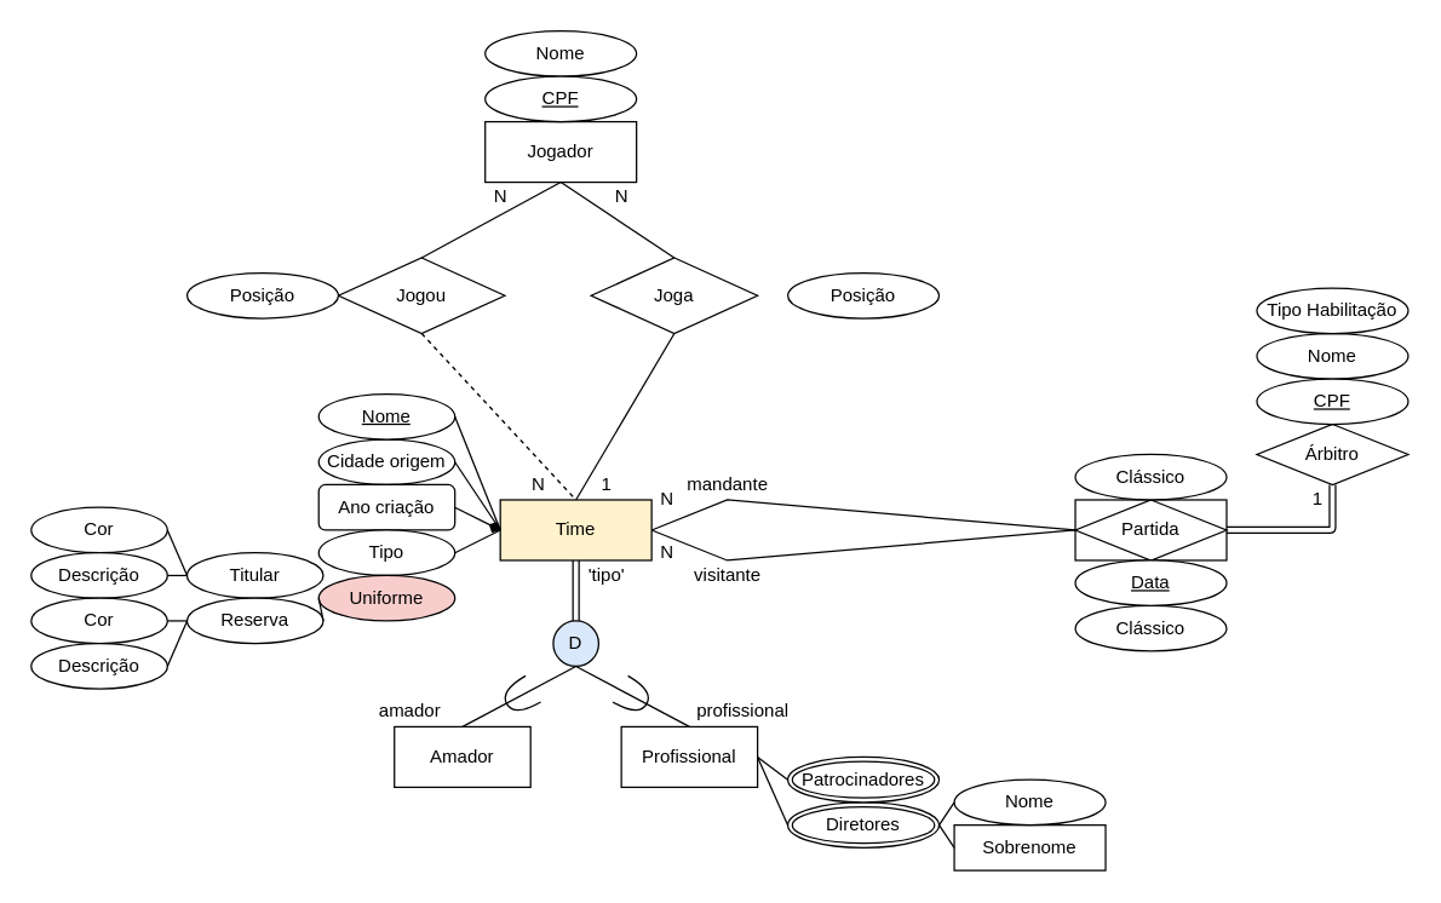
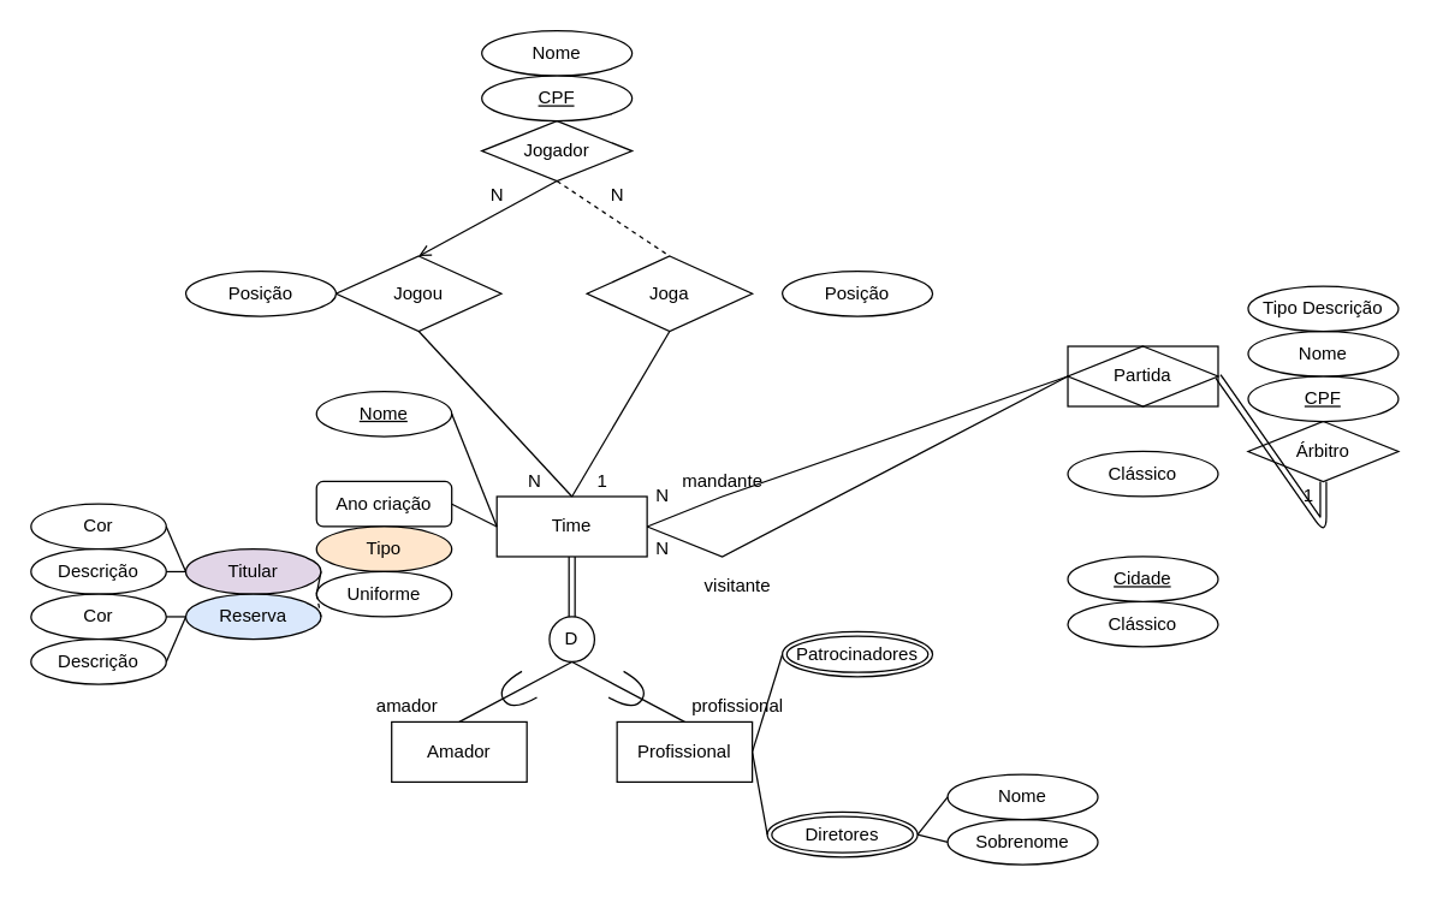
  <mxCell id="0" />
  <mxCell id="1" parent="0" />
- <mxCell id="2" value="Jogador" style="whiteSpace=wrap;html=1;align=center;" parent="1" vertex="1"><mxGeometry x="320" y="80" width="100" height="40" as="geometry" /></mxCell>
- <mxCell id="3" value="Time" style="whiteSpace=wrap;html=1;align=center;fillColor=#fff2cc;" parent="1" vertex="1"><mxGeometry x="330" y="330" width="100" height="40" as="geometry" /></mxCell>
+ <mxCell id="2" value="Jogador" style="rhombus;whiteSpace=wrap;html=1;align=center;" parent="1" vertex="1"><mxGeometry x="320" y="80" width="100" height="40" as="geometry" /></mxCell>
+ <mxCell id="3" value="Time" style="whiteSpace=wrap;html=1;align=center;" parent="1" vertex="1"><mxGeometry x="330" y="330" width="100" height="40" as="geometry" /></mxCell>
  <mxCell id="4" value="Árbitro" style="rhombus;whiteSpace=wrap;html=1;align=center;" parent="1" vertex="1"><mxGeometry x="830" y="280" width="100" height="40" as="geometry" /></mxCell>
  <mxCell id="5" value="" style="shape=link;html=1;entryX=0.5;entryY=1;entryDx=0;entryDy=0;" edge="1" parent="1" target="3"><mxGeometry width="50" height="50" relative="1" as="geometry"><mxPoint x="380" y="410" as="sourcePoint" /><mxPoint x="570" y="300" as="targetPoint" /></mxGeometry></mxCell>
- <mxCell id="6" value="D" style="ellipse;whiteSpace=wrap;html=1;aspect=fixed;fillColor=#dae8fc;" vertex="1" parent="1"><mxGeometry x="365" y="410" width="30" height="30" as="geometry" /></mxCell>
+ <mxCell id="6" value="D" style="ellipse;whiteSpace=wrap;html=1;aspect=fixed;" vertex="1" parent="1"><mxGeometry x="365" y="410" width="30" height="30" as="geometry" /></mxCell>
  <mxCell id="7" value="Amador" style="whiteSpace=wrap;html=1;align=center;" vertex="1" parent="1"><mxGeometry x="260" y="480" width="90" height="40" as="geometry" /></mxCell>
  <mxCell id="8" value="Profissional" style="whiteSpace=wrap;html=1;align=center;" vertex="1" parent="1"><mxGeometry x="410" y="480" width="90" height="40" as="geometry" /></mxCell>
  <mxCell id="9" value="" style="endArrow=none;html=1;rounded=0;exitX=0.5;exitY=0;exitDx=0;exitDy=0;entryX=0.5;entryY=1;entryDx=0;entryDy=0;" edge="1" parent="1" source="7" target="6"><mxGeometry relative="1" as="geometry"><mxPoint x="390" y="470" as="sourcePoint" /><mxPoint x="550" y="470" as="targetPoint" /></mxGeometry></mxCell>
  <mxCell id="10" value="" style="endArrow=none;html=1;rounded=0;exitX=0.5;exitY=0;exitDx=0;exitDy=0;entryX=0.5;entryY=1;entryDx=0;entryDy=0;" edge="1" parent="1" source="8" target="6"><mxGeometry relative="1" as="geometry"><mxPoint x="315" y="490" as="sourcePoint" /><mxPoint x="390" y="450" as="targetPoint" /></mxGeometry></mxCell>
  <mxCell id="11" value="" style="shape=requiredInterface;html=1;verticalLabelPosition=bottom;rotation=30;" vertex="1" parent="1"><mxGeometry x="408" y="450" width="20" height="20" as="geometry" /></mxCell>
  <mxCell id="12" value="" style="shape=requiredInterface;html=1;verticalLabelPosition=bottom;rotation=-210;" vertex="1" parent="1"><mxGeometry x="333" y="450" width="20" height="20" as="geometry" /></mxCell>
  <mxCell id="13" value="amador" style="text;html=1;align=center;verticalAlign=middle;resizable=0;points=[];autosize=1;" vertex="1" parent="1"><mxGeometry x="240" y="460" width="60" height="20" as="geometry" /></mxCell>
  <mxCell id="14" value="profissional" style="text;html=1;align=center;verticalAlign=middle;resizable=0;points=[];autosize=1;" vertex="1" parent="1"><mxGeometry x="450" y="460" width="80" height="20" as="geometry" /></mxCell>
- <mxCell id="15" value="'tipo'" style="text;html=1;align=center;verticalAlign=middle;resizable=0;points=[];autosize=1;" vertex="1" parent="1"><mxGeometry x="380" y="370" width="40" height="20" as="geometry" /></mxCell>
  <mxCell id="16" value="Jogou" style="shape=rhombus;perimeter=rhombusPerimeter;whiteSpace=wrap;html=1;align=center;" vertex="1" parent="1"><mxGeometry x="223" y="170" width="110" height="50" as="geometry" /></mxCell>
  <mxCell id="17" value="Joga" style="shape=rhombus;perimeter=rhombusPerimeter;whiteSpace=wrap;html=1;align=center;" vertex="1" parent="1"><mxGeometry x="390" y="170" width="110" height="50" as="geometry" /></mxCell>
  <mxCell id="18" value="" style="endArrow=none;html=1;rounded=0;exitX=1;exitY=0.5;exitDx=0;exitDy=0;entryX=0;entryY=0.5;entryDx=0;entryDy=0;" edge="1" parent="1" source="3" target="19"><mxGeometry relative="1" as="geometry"><mxPoint x="610" y="270" as="sourcePoint" /><mxPoint x="707" y="347" as="targetPoint" /><Array as="points"><mxPoint x="480" y="330" /></Array></mxGeometry></mxCell>
- <mxCell id="19" value="Partida" style="shape=associativeEntity;whiteSpace=wrap;html=1;align=center;" vertex="1" parent="1"><mxGeometry x="710" y="330" width="100" height="40" as="geometry" /></mxCell>
+ <mxCell id="19" value="Partida" style="shape=associativeEntity;whiteSpace=wrap;html=1;align=center;" vertex="1" parent="1"><mxGeometry x="710" y="230" width="100" height="40" as="geometry" /></mxCell>
  <mxCell id="20" value="" style="endArrow=none;html=1;rounded=0;exitX=1;exitY=0.5;exitDx=0;exitDy=0;entryX=0;entryY=0.5;entryDx=0;entryDy=0;" edge="1" parent="1" source="3" target="19"><mxGeometry relative="1" as="geometry"><mxPoint x="610" y="300" as="sourcePoint" /><mxPoint x="530" y="380" as="targetPoint" /><Array as="points"><mxPoint x="480" y="370" /></Array></mxGeometry></mxCell>
  <mxCell id="21" value="mandante" style="text;html=1;align=center;verticalAlign=middle;resizable=0;points=[];autosize=1;" vertex="1" parent="1"><mxGeometry x="445" y="310" width="70" height="20" as="geometry" /></mxCell>
- <mxCell id="22" value="visitante" style="text;html=1;align=center;verticalAlign=middle;resizable=0;points=[];autosize=1;" vertex="1" parent="1"><mxGeometry x="450" y="370" width="60" height="20" as="geometry" /></mxCell>
+ <mxCell id="22" value="visitante" style="text;html=1;align=center;verticalAlign=middle;resizable=0;points=[];autosize=1;" vertex="1" parent="1"><mxGeometry x="460" y="380" width="60" height="20" as="geometry" /></mxCell>
  <mxCell id="23" value="Posição" style="ellipse;whiteSpace=wrap;html=1;align=center;" vertex="1" parent="1"><mxGeometry x="123" y="180" width="100" height="30" as="geometry" /></mxCell>
- <mxCell id="24" value="" style="endArrow=none;html=1;rounded=0;exitX=0.5;exitY=1;exitDx=0;exitDy=0;entryX=0.5;entryY=0;entryDx=0;entryDy=0;" edge="1" parent="1" source="2" target="16"><mxGeometry relative="1" as="geometry"><mxPoint x="430" y="0" as="sourcePoint" /><mxPoint x="590" y="0" as="targetPoint" /></mxGeometry></mxCell>
- <mxCell id="25" value="" style="endArrow=none;html=1;rounded=0;exitX=0.5;exitY=1;exitDx=0;exitDy=0;entryX=0.5;entryY=0;entryDx=0;entryDy=0;" edge="1" parent="1" source="2" target="17"><mxGeometry relative="1" as="geometry"><mxPoint x="430" y="0" as="sourcePoint" /><mxPoint x="590" y="0" as="targetPoint" /></mxGeometry></mxCell>
- <mxCell id="26" value="" style="endArrow=none;html=1;rounded=0;exitX=0.5;exitY=1;exitDx=0;exitDy=0;entryX=0.5;entryY=0;entryDx=0;entryDy=0;dashed=1;" edge="1" parent="1" source="16" target="3"><mxGeometry relative="1" as="geometry"><mxPoint x="430" y="220" as="sourcePoint" /><mxPoint x="590" y="220" as="targetPoint" /></mxGeometry></mxCell>
+ <mxCell id="24" value="" style="endArrow=open;html=1;rounded=0;exitX=0.5;exitY=1;exitDx=0;exitDy=0;entryX=0.5;entryY=0;entryDx=0;entryDy=0;" edge="1" parent="1" source="2" target="16"><mxGeometry relative="1" as="geometry"><mxPoint x="430" y="0" as="sourcePoint" /><mxPoint x="590" y="0" as="targetPoint" /></mxGeometry></mxCell>
+ <mxCell id="25" value="" style="endArrow=none;html=1;rounded=0;exitX=0.5;exitY=1;exitDx=0;exitDy=0;entryX=0.5;entryY=0;entryDx=0;entryDy=0;dashed=1;" edge="1" parent="1" source="2" target="17"><mxGeometry relative="1" as="geometry"><mxPoint x="430" y="0" as="sourcePoint" /><mxPoint x="590" y="0" as="targetPoint" /></mxGeometry></mxCell>
+ <mxCell id="26" value="" style="endArrow=none;html=1;rounded=0;exitX=0.5;exitY=1;exitDx=0;exitDy=0;entryX=0.5;entryY=0;entryDx=0;entryDy=0;" edge="1" parent="1" source="16" target="3"><mxGeometry relative="1" as="geometry"><mxPoint x="430" y="220" as="sourcePoint" /><mxPoint x="590" y="220" as="targetPoint" /></mxGeometry></mxCell>
  <mxCell id="27" value="" style="endArrow=none;html=1;rounded=0;exitX=0.5;exitY=1;exitDx=0;exitDy=0;" edge="1" parent="1" source="17"><mxGeometry relative="1" as="geometry"><mxPoint x="430" y="220" as="sourcePoint" /><mxPoint x="380" y="330" as="targetPoint" /></mxGeometry></mxCell>
  <mxCell id="28" value="Clássico" style="ellipse;whiteSpace=wrap;html=1;align=center;" vertex="1" parent="1"><mxGeometry x="710" y="300" width="100" height="30" as="geometry" /></mxCell>
  <mxCell id="29" value="Clássico" style="ellipse;whiteSpace=wrap;html=1;align=center;" vertex="1" parent="1"><mxGeometry x="710" y="400" width="100" height="30" as="geometry" /></mxCell>
- <mxCell id="30" value="Data" style="ellipse;whiteSpace=wrap;html=1;align=center;fontStyle=4;" vertex="1" parent="1"><mxGeometry x="710" y="370" width="100" height="30" as="geometry" /></mxCell>
- <mxCell id="31" value="Diretores" style="ellipse;shape=doubleEllipse;margin=3;whiteSpace=wrap;html=1;align=center;" vertex="1" parent="1"><mxGeometry x="520" y="530" width="100" height="30" as="geometry" /></mxCell>
- <mxCell id="32" value="Sobrenome" style="whiteSpace=wrap;html=1;align=center;rounded=0;" vertex="1" parent="1"><mxGeometry x="630" y="545" width="100" height="30" as="geometry" /></mxCell>
+ <mxCell id="30" value="Cidade" style="ellipse;whiteSpace=wrap;html=1;align=center;fontStyle=4;" vertex="1" parent="1"><mxGeometry x="710" y="370" width="100" height="30" as="geometry" /></mxCell>
+ <mxCell id="31" value="Diretores" style="ellipse;shape=doubleEllipse;margin=3;whiteSpace=wrap;html=1;align=center;" vertex="1" parent="1"><mxGeometry x="510" y="540" width="100" height="30" as="geometry" /></mxCell>
+ <mxCell id="32" value="Sobrenome" style="ellipse;whiteSpace=wrap;html=1;align=center;" vertex="1" parent="1"><mxGeometry x="630" y="545" width="100" height="30" as="geometry" /></mxCell>
  <mxCell id="33" value="Nome" style="ellipse;whiteSpace=wrap;html=1;align=center;" vertex="1" parent="1"><mxGeometry x="630" y="515" width="100" height="30" as="geometry" /></mxCell>
  <mxCell id="34" value="" style="endArrow=none;html=1;rounded=0;exitX=1;exitY=0.5;exitDx=0;exitDy=0;entryX=0;entryY=0.5;entryDx=0;entryDy=0;" edge="1" parent="1" source="31" target="33"><mxGeometry relative="1" as="geometry"><mxPoint x="530" y="430" as="sourcePoint" /><mxPoint x="690" y="430" as="targetPoint" /></mxGeometry></mxCell>
  <mxCell id="35" value="" style="endArrow=none;html=1;rounded=0;entryX=0;entryY=0.5;entryDx=0;entryDy=0;exitX=1;exitY=0.5;exitDx=0;exitDy=0;" edge="1" parent="1" source="31" target="32"><mxGeometry relative="1" as="geometry"><mxPoint x="620" y="550" as="sourcePoint" /><mxPoint x="690" y="430" as="targetPoint" /></mxGeometry></mxCell>
  <mxCell id="36" value="Nome" style="ellipse;whiteSpace=wrap;html=1;align=center;" vertex="1" parent="1"><mxGeometry x="830" y="220" width="100" height="30" as="geometry" /></mxCell>
  <mxCell id="37" value="CPF" style="ellipse;whiteSpace=wrap;html=1;align=center;fontStyle=4;" vertex="1" parent="1"><mxGeometry x="830" y="250" width="100" height="30" as="geometry" /></mxCell>
- <mxCell id="38" value="Tipo Habilitação" style="ellipse;whiteSpace=wrap;html=1;align=center;" vertex="1" parent="1"><mxGeometry x="830" y="190" width="100" height="30" as="geometry" /></mxCell>
- <mxCell id="39" value="Cidade origem" style="ellipse;whiteSpace=wrap;html=1;align=center;" vertex="1" parent="1"><mxGeometry x="210" y="290" width="90" height="30" as="geometry" /></mxCell>
+ <mxCell id="38" value="Tipo Descrição" style="ellipse;whiteSpace=wrap;html=1;align=center;" vertex="1" parent="1"><mxGeometry x="830" y="190" width="100" height="30" as="geometry" /></mxCell>
  <mxCell id="40" value="Ano criação" style="whiteSpace=wrap;html=1;align=center;rounded=1;" vertex="1" parent="1"><mxGeometry x="210" y="320" width="90" height="30" as="geometry" /></mxCell>
  <mxCell id="41" value="" style="endArrow=none;html=1;rounded=0;exitX=1;exitY=0.5;exitDx=0;exitDy=0;entryX=0;entryY=0.5;entryDx=0;entryDy=0;" edge="1" parent="1" target="3"><mxGeometry relative="1" as="geometry"><mxPoint x="300" y="275" as="sourcePoint" /><mxPoint x="480" y="300" as="targetPoint" /></mxGeometry></mxCell>
- <mxCell id="42" value="" style="endArrow=none;html=1;rounded=0;exitX=1;exitY=0.5;exitDx=0;exitDy=0;entryX=0;entryY=0.5;entryDx=0;entryDy=0;" edge="1" parent="1" source="39" target="3"><mxGeometry relative="1" as="geometry"><mxPoint x="310" y="285" as="sourcePoint" /><mxPoint x="340" y="360" as="targetPoint" /></mxGeometry></mxCell>
- <mxCell id="43" value="" style="endArrow=diamond;html=1;rounded=0;exitX=1;exitY=0.5;exitDx=0;exitDy=0;entryX=0;entryY=0.5;entryDx=0;entryDy=0;" edge="1" parent="1" source="40" target="3"><mxGeometry relative="1" as="geometry"><mxPoint x="310" y="315" as="sourcePoint" /><mxPoint x="340" y="360" as="targetPoint" /></mxGeometry></mxCell>
- <mxCell id="44" value="Patrocinadores" style="ellipse;shape=doubleEllipse;margin=3;whiteSpace=wrap;html=1;align=center;" vertex="1" parent="1"><mxGeometry x="520" y="500" width="100" height="30" as="geometry" /></mxCell>
+ <mxCell id="43" value="" style="endArrow=none;html=1;rounded=0;exitX=1;exitY=0.5;exitDx=0;exitDy=0;entryX=0;entryY=0.5;entryDx=0;entryDy=0;" edge="1" parent="1" source="40" target="3"><mxGeometry relative="1" as="geometry"><mxPoint x="310" y="315" as="sourcePoint" /><mxPoint x="340" y="360" as="targetPoint" /></mxGeometry></mxCell>
+ <mxCell id="44" value="Patrocinadores" style="ellipse;shape=doubleEllipse;margin=3;whiteSpace=wrap;html=1;align=center;" vertex="1" parent="1"><mxGeometry x="520" y="420" width="100" height="30" as="geometry" /></mxCell>
  <mxCell id="45" value="Posição" style="ellipse;whiteSpace=wrap;html=1;align=center;" vertex="1" parent="1"><mxGeometry x="520" y="180" width="100" height="30" as="geometry" /></mxCell>
  <mxCell id="46" value="" style="endArrow=none;html=1;rounded=0;exitX=1;exitY=0.5;exitDx=0;exitDy=0;entryX=0;entryY=0.5;entryDx=0;entryDy=0;" edge="1" parent="1" source="8" target="44"><mxGeometry relative="1" as="geometry"><mxPoint x="470" y="480" as="sourcePoint" /><mxPoint x="630" y="480" as="targetPoint" /></mxGeometry></mxCell>
  <mxCell id="47" value="" style="endArrow=none;html=1;rounded=0;exitX=1;exitY=0.5;exitDx=0;exitDy=0;entryX=0;entryY=0.5;entryDx=0;entryDy=0;" edge="1" parent="1" source="8" target="31"><mxGeometry relative="1" as="geometry"><mxPoint x="510" y="510" as="sourcePoint" /><mxPoint x="530" y="525" as="targetPoint" /></mxGeometry></mxCell>
  <mxCell id="48" value="Nome" style="ellipse;whiteSpace=wrap;html=1;align=center;fontStyle=4;" vertex="1" parent="1"><mxGeometry x="210" y="260" width="90" height="30" as="geometry" /></mxCell>
  <mxCell id="49" value="Nome" style="ellipse;whiteSpace=wrap;html=1;align=center;" vertex="1" parent="1"><mxGeometry x="320" y="20" width="100" height="30" as="geometry" /></mxCell>
  <mxCell id="50" value="CPF" style="ellipse;whiteSpace=wrap;html=1;align=center;fontStyle=4;" vertex="1" parent="1"><mxGeometry x="320" y="50" width="100" height="30" as="geometry" /></mxCell>
- <mxCell id="51" value="Tipo" style="ellipse;whiteSpace=wrap;html=1;align=center;" vertex="1" parent="1"><mxGeometry x="210" y="350" width="90" height="30" as="geometry" /></mxCell>
- <mxCell id="52" value="" style="endArrow=none;html=1;rounded=0;exitX=0;exitY=0.5;exitDx=0;exitDy=0;entryX=1;entryY=0.5;entryDx=0;entryDy=0;" edge="1" parent="1" source="3" target="51"><mxGeometry relative="1" as="geometry"><mxPoint x="300" y="350" as="sourcePoint" /><mxPoint x="460" y="350" as="targetPoint" /></mxGeometry></mxCell>
- <mxCell id="53" value="Uniforme" style="ellipse;whiteSpace=wrap;html=1;align=center;fillColor=#f8cecc;" vertex="1" parent="1"><mxGeometry x="210" y="380" width="90" height="30" as="geometry" /></mxCell>
- <mxCell id="54" value="Titular" style="ellipse;whiteSpace=wrap;html=1;align=center;" vertex="1" parent="1"><mxGeometry x="123" y="365" width="90" height="30" as="geometry" /></mxCell>
- <mxCell id="55" value="Reserva" style="ellipse;whiteSpace=wrap;html=1;align=center;" vertex="1" parent="1"><mxGeometry x="123" y="395" width="90" height="30" as="geometry" /></mxCell>
+ <mxCell id="51" value="Tipo" style="ellipse;whiteSpace=wrap;html=1;align=center;fillColor=#ffe6cc;" vertex="1" parent="1"><mxGeometry x="210" y="350" width="90" height="30" as="geometry" /></mxCell>
+ <mxCell id="53" value="Uniforme" style="ellipse;whiteSpace=wrap;html=1;align=center;" vertex="1" parent="1"><mxGeometry x="210" y="380" width="90" height="30" as="geometry" /></mxCell>
+ <mxCell id="54" value="Titular" style="ellipse;whiteSpace=wrap;html=1;align=center;fillColor=#e1d5e7;" vertex="1" parent="1"><mxGeometry x="123" y="365" width="90" height="30" as="geometry" /></mxCell>
+ <mxCell id="55" value="Reserva" style="ellipse;whiteSpace=wrap;html=1;align=center;fillColor=#dae8fc;" vertex="1" parent="1"><mxGeometry x="123" y="395" width="90" height="30" as="geometry" /></mxCell>
  <mxCell id="56" value="Cor" style="ellipse;whiteSpace=wrap;html=1;align=center;" vertex="1" parent="1"><mxGeometry x="20" y="335" width="90" height="30" as="geometry" /></mxCell>
  <mxCell id="57" value="Descrição" style="ellipse;whiteSpace=wrap;html=1;align=center;" vertex="1" parent="1"><mxGeometry x="20" y="365" width="90" height="30" as="geometry" /></mxCell>
  <mxCell id="58" value="Cor" style="ellipse;whiteSpace=wrap;html=1;align=center;" vertex="1" parent="1"><mxGeometry x="20" y="395" width="90" height="30" as="geometry" /></mxCell>
  <mxCell id="59" value="Descrição" style="ellipse;whiteSpace=wrap;html=1;align=center;" vertex="1" parent="1"><mxGeometry x="20" y="425" width="90" height="30" as="geometry" /></mxCell>
  <mxCell id="60" value="" style="endArrow=none;html=1;rounded=0;exitX=0;exitY=0.5;exitDx=0;exitDy=0;entryX=1;entryY=0.5;entryDx=0;entryDy=0;" edge="1" parent="1" source="55"><mxGeometry relative="1" as="geometry"><mxPoint x="140" y="425" as="sourcePoint" /><mxPoint x="110" y="440" as="targetPoint" /></mxGeometry></mxCell>
  <mxCell id="61" value="" style="endArrow=none;html=1;rounded=0;exitX=0;exitY=0.5;exitDx=0;exitDy=0;entryX=1;entryY=0.5;entryDx=0;entryDy=0;" edge="1" parent="1" source="54"><mxGeometry relative="1" as="geometry"><mxPoint x="140" y="335" as="sourcePoint" /><mxPoint x="110" y="350" as="targetPoint" /></mxGeometry></mxCell>
  <mxCell id="62" value="" style="endArrow=none;html=1;rounded=0;exitX=0;exitY=0.5;exitDx=0;exitDy=0;entryX=1;entryY=0.5;entryDx=0;entryDy=0;" edge="1" parent="1" source="54" target="57"><mxGeometry relative="1" as="geometry"><mxPoint x="133" y="390" as="sourcePoint" /><mxPoint x="120" y="360" as="targetPoint" /></mxGeometry></mxCell>
  <mxCell id="63" value="" style="endArrow=none;html=1;rounded=0;exitX=1;exitY=0.5;exitDx=0;exitDy=0;entryX=0;entryY=0.5;entryDx=0;entryDy=0;" edge="1" parent="1" source="58" target="55"><mxGeometry relative="1" as="geometry"><mxPoint x="133" y="420" as="sourcePoint" /><mxPoint x="120" y="450" as="targetPoint" /></mxGeometry></mxCell>
- <mxCell id="65" value="" style="endArrow=none;html=1;rounded=0;exitX=1;exitY=0.5;exitDx=0;exitDy=0;entryX=0;entryY=0.5;entryDx=0;entryDy=0;" edge="1" parent="1" source="55" target="53"><mxGeometry relative="1" as="geometry"><mxPoint x="220" y="405" as="sourcePoint" /><mxPoint x="223" y="390" as="targetPoint" /></mxGeometry></mxCell>
+ <mxCell id="64" value="" style="endArrow=none;html=1;rounded=0;exitX=0;exitY=0.5;exitDx=0;exitDy=0;entryX=1;entryY=0.5;entryDx=0;entryDy=0;" edge="1" parent="1" source="53" target="54"><mxGeometry relative="1" as="geometry"><mxPoint x="340" y="360" as="sourcePoint" /><mxPoint x="310" y="375" as="targetPoint" /></mxGeometry></mxCell>
+ <mxCell id="65" value="" style="endArrow=none;html=1;rounded=0;exitX=1;exitY=0.5;exitDx=0;exitDy=0;entryX=0;entryY=0.5;entryDx=0;entryDy=0;dashed=1;" edge="1" parent="1" source="55" target="53"><mxGeometry relative="1" as="geometry"><mxPoint x="220" y="405" as="sourcePoint" /><mxPoint x="223" y="390" as="targetPoint" /></mxGeometry></mxCell>
  <mxCell id="66" value="N" style="text;html=1;align=center;verticalAlign=middle;resizable=0;points=[];autosize=1;" vertex="1" parent="1"><mxGeometry x="400" y="120" width="20" height="20" as="geometry" /></mxCell>
  <mxCell id="67" value="1" style="text;html=1;align=center;verticalAlign=middle;resizable=0;points=[];autosize=1;" vertex="1" parent="1"><mxGeometry x="390" y="310" width="20" height="20" as="geometry" /></mxCell>
  <mxCell id="68" value="N" style="text;html=1;align=center;verticalAlign=middle;resizable=0;points=[];autosize=1;" vertex="1" parent="1"><mxGeometry x="345" y="310" width="20" height="20" as="geometry" /></mxCell>
  <mxCell id="69" value="N" style="text;html=1;align=center;verticalAlign=middle;resizable=0;points=[];autosize=1;" vertex="1" parent="1"><mxGeometry x="320" y="120" width="20" height="20" as="geometry" /></mxCell>
  <mxCell id="70" value="N" style="text;html=1;align=center;verticalAlign=middle;resizable=0;points=[];autosize=1;" vertex="1" parent="1"><mxGeometry x="430" y="320" width="20" height="20" as="geometry" /></mxCell>
  <mxCell id="71" value="N" style="text;html=1;align=center;verticalAlign=middle;resizable=0;points=[];autosize=1;" vertex="1" parent="1"><mxGeometry x="430" y="355" width="20" height="20" as="geometry" /></mxCell>
  <mxCell id="72" value="1" style="text;html=1;align=center;verticalAlign=middle;resizable=0;points=[];autosize=1;" vertex="1" parent="1"><mxGeometry x="860" y="320" width="20" height="20" as="geometry" /></mxCell>
  <mxCell id="73" value="" style="shape=link;html=1;entryX=0.5;entryY=1;entryDx=0;entryDy=0;exitX=1;exitY=0.5;exitDx=0;exitDy=0;" edge="1" parent="1" source="19" target="4"><mxGeometry width="50" height="50" relative="1" as="geometry"><mxPoint x="750" y="340" as="sourcePoint" /><mxPoint x="800" y="290" as="targetPoint" /><Array as="points"><mxPoint x="880" y="350" /></Array></mxGeometry></mxCell>
